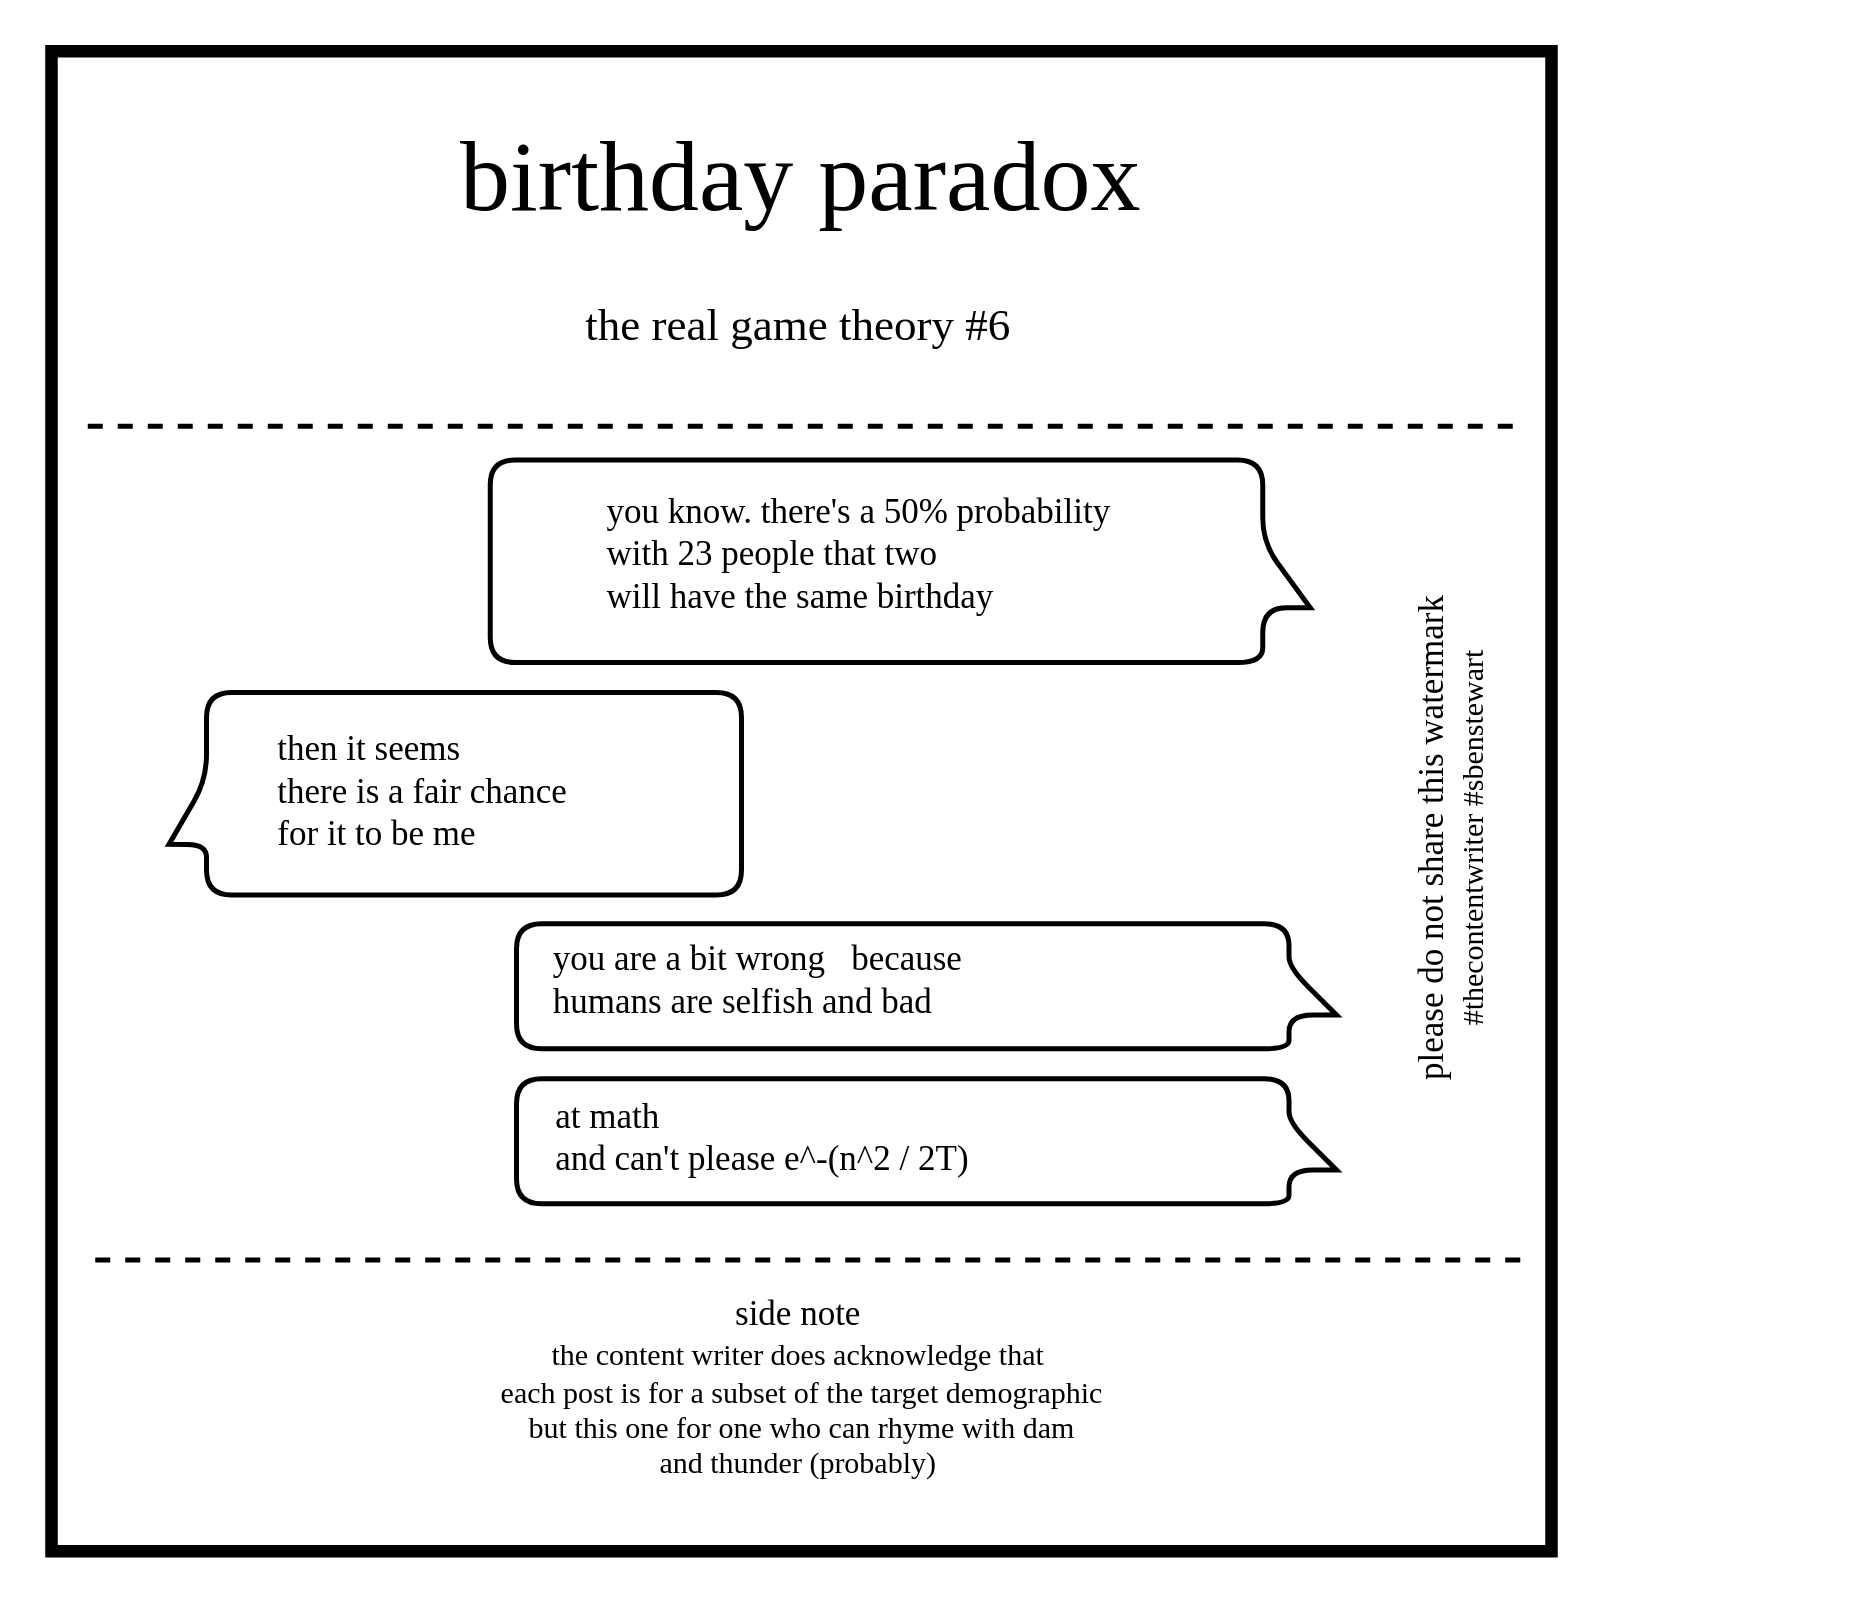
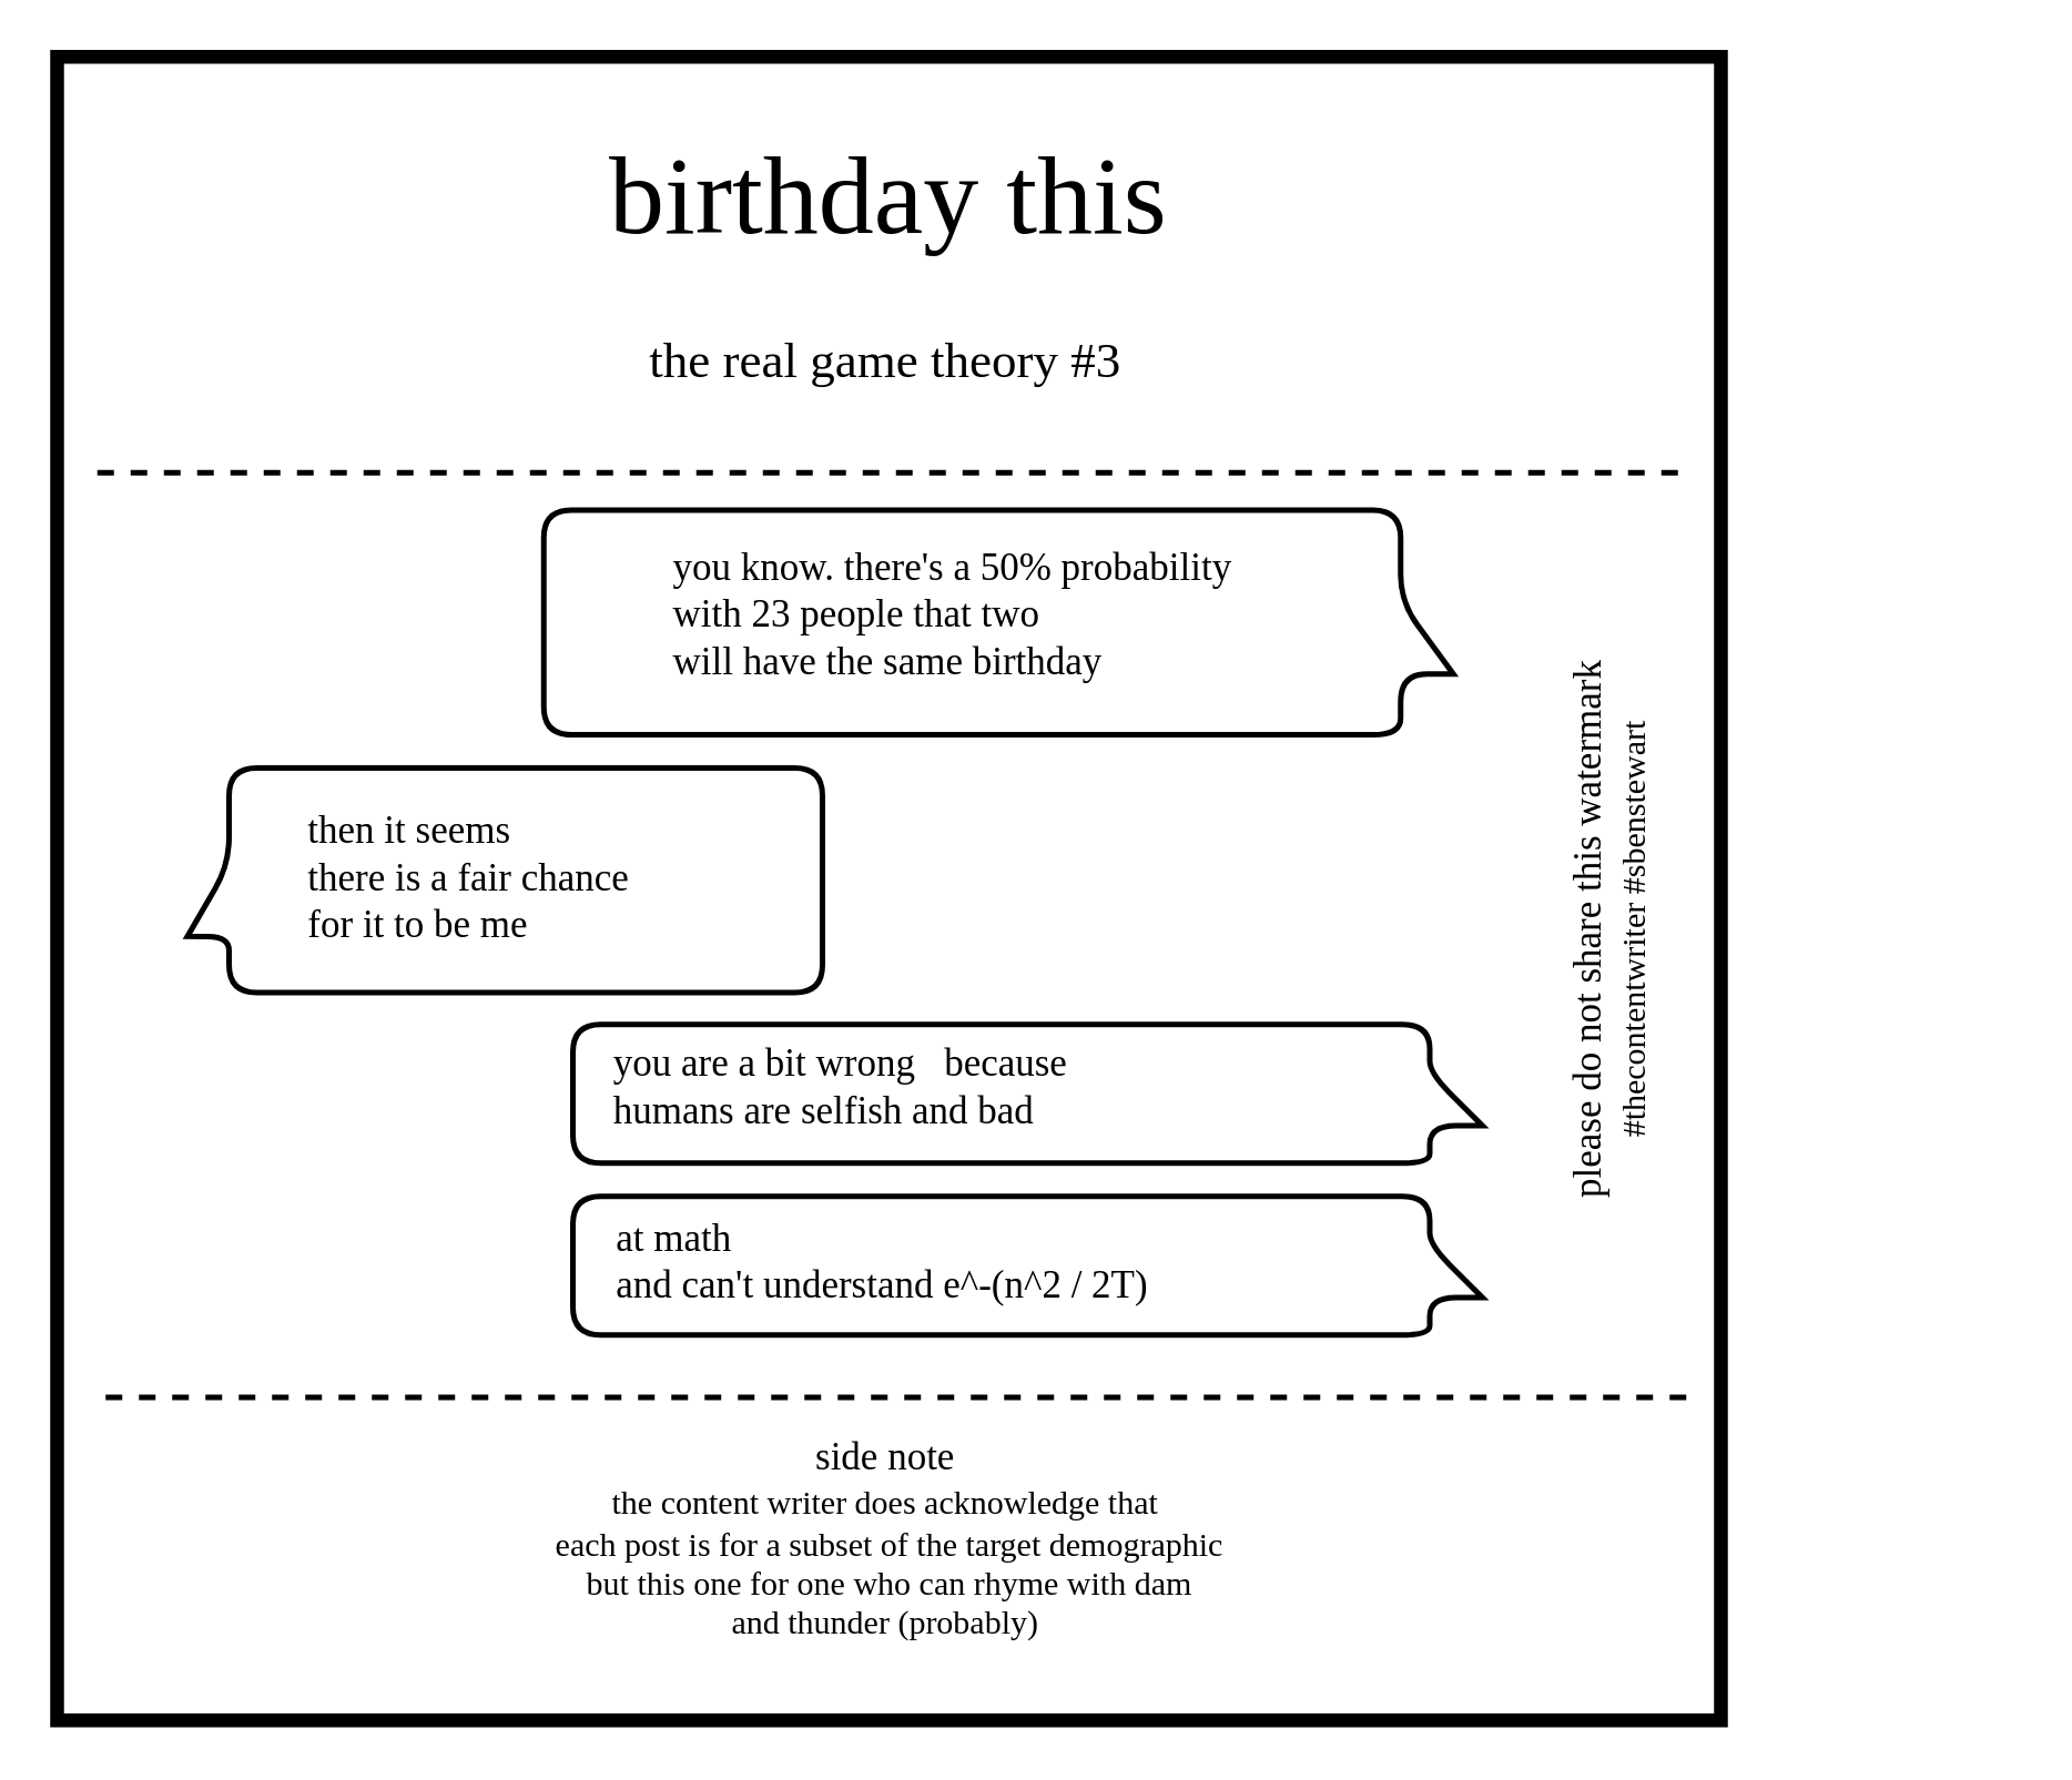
  <mxCell id="0" />
  <mxCell id="1" parent="0" />
  <mxCell id="2" value="" style="whiteSpace=wrap;html=1;aspect=fixed;strokeWidth=5;" parent="1" vertex="1"><mxGeometry x="20" y="20" width="600" height="600" as="geometry" /></mxCell>
  <mxCell id="3" value="&lt;div style=&quot;white-space: normal ; font-family: &amp;#34;xkcd&amp;#34; ; text-align: left ; font-size: 14px&quot;&gt;&lt;br&gt;&lt;/div&gt;" style="shape=callout;whiteSpace=wrap;html=1;perimeter=calloutPerimeter;size=19;position=0.27;position2=0.27;rotation=-90;base=26;fillColor=none;perimeterSpacing=2;rounded=1;strokeWidth=2;" vertex="1" parent="1"><mxGeometry x="319" y="60" width="81" height="328" as="geometry" /></mxCell>
- <mxCell id="4" value="&lt;font face=&quot;xkcd&quot;&gt;&lt;span style=&quot;font-size: 40px&quot;&gt;birthday paradox&lt;/span&gt;&lt;br&gt;&lt;/font&gt;" style="text;html=1;strokeColor=none;fillColor=none;align=center;verticalAlign=middle;whiteSpace=wrap;rounded=0;" parent="1" vertex="1"><mxGeometry x="110" y="60" width="420" height="20" as="geometry" /></mxCell>
- <mxCell id="5" value="&lt;font face=&quot;xkcd&quot;&gt;&lt;span style=&quot;font-size: 18px&quot;&gt;the real game theory #6&lt;/span&gt;&lt;br&gt;&lt;/font&gt;" style="text;html=1;strokeColor=none;fillColor=none;align=center;verticalAlign=middle;whiteSpace=wrap;rounded=0;" parent="1" vertex="1"><mxGeometry x="79" y="120" width="480" height="20" as="geometry" /></mxCell>
+ <mxCell id="4" value="&lt;font face=&quot;xkcd&quot;&gt;&lt;span style=&quot;font-size: 40px&quot;&gt;birthday this&lt;/span&gt;&lt;br&gt;&lt;/font&gt;" style="text;html=1;strokeColor=none;fillColor=none;align=center;verticalAlign=middle;whiteSpace=wrap;rounded=0;" parent="1" vertex="1"><mxGeometry x="110" y="60" width="420" height="20" as="geometry" /></mxCell>
+ <mxCell id="5" value="&lt;font face=&quot;xkcd&quot;&gt;&lt;span style=&quot;font-size: 18px&quot;&gt;the real game theory #3&lt;/span&gt;&lt;br&gt;&lt;/font&gt;" style="text;html=1;strokeColor=none;fillColor=none;align=center;verticalAlign=middle;whiteSpace=wrap;rounded=0;" parent="1" vertex="1"><mxGeometry x="79" y="120" width="480" height="20" as="geometry" /></mxCell>
  <mxCell id="6" value="" style="endArrow=none;dashed=1;html=1;strokeWidth=2;" parent="1" edge="1"><mxGeometry width="50" height="50" relative="1" as="geometry"><mxPoint x="604.5" y="170" as="sourcePoint" /><mxPoint x="29.5" y="170" as="targetPoint" /></mxGeometry></mxCell>
  <mxCell id="7" value="" style="endArrow=none;dashed=1;html=1;strokeWidth=2;" parent="1" edge="1"><mxGeometry width="50" height="50" relative="1" as="geometry"><mxPoint x="607.5" y="503.5" as="sourcePoint" /><mxPoint x="32.5" y="503.5" as="targetPoint" /></mxGeometry></mxCell>
  <mxCell id="8" value="&lt;font face=&quot;xkcd&quot;&gt;&lt;span style=&quot;font-size: 14px&quot;&gt;side note&lt;/span&gt;&lt;/font&gt;&lt;font face=&quot;xkcd&quot;&gt;&lt;br&gt;the content writer&amp;nbsp;does acknowledge that&lt;br&gt;&amp;nbsp;each post is for a subset of the target demographic&lt;br&gt;&amp;nbsp;but this one for one who can rhyme with dam&lt;br&gt;and thunder (probably)&lt;br&gt;&lt;/font&gt;" style="text;html=1;strokeColor=none;fillColor=none;align=center;verticalAlign=middle;whiteSpace=wrap;rounded=0;" parent="1" vertex="1"><mxGeometry x="125" y="520" width="388" height="70" as="geometry" /></mxCell>
  <mxCell id="9" style="edgeStyle=orthogonalEdgeStyle;rounded=0;orthogonalLoop=1;jettySize=auto;html=1;exitX=0.5;exitY=1;exitDx=0;exitDy=0;strokeWidth=2;" parent="1" edge="1"><mxGeometry relative="1" as="geometry"><mxPoint x="471" y="381" as="sourcePoint" /><mxPoint x="471" y="381" as="targetPoint" /></mxGeometry></mxCell>
  <mxCell id="10" value="&lt;font face=&quot;xkcd&quot;&gt;&lt;span style=&quot;font-size: 14px&quot;&gt;please do not share this watermark&lt;br&gt;&lt;/span&gt;#thecontentwriter #sbenstewart&lt;br&gt;&lt;/font&gt;" style="text;html=1;strokeColor=none;fillColor=none;align=center;verticalAlign=middle;whiteSpace=wrap;rounded=0;rotation=-90;" parent="1" vertex="1"><mxGeometry x="435" y="325" width="290" height="20" as="geometry" /></mxCell>
  <mxCell id="11" value="&lt;div style=&quot;white-space: normal ; font-family: &amp;#34;xkcd&amp;#34; ; text-align: left ; font-size: 14px&quot;&gt;&lt;br&gt;&lt;/div&gt;" style="shape=callout;whiteSpace=wrap;html=1;perimeter=calloutPerimeter;size=15;position=0.43;position2=0.75;rotation=90;base=26;fillColor=none;perimeterSpacing=2;rounded=1;strokeWidth=2;" vertex="1" parent="1"><mxGeometry x="141" y="202.5" width="81" height="229" as="geometry" /></mxCell>
  <mxCell id="12" value="&lt;div style=&quot;font-family: &amp;#34;xkcd&amp;#34; ; text-align: left ; font-size: 14px&quot;&gt;you know. there's a 50% probability&amp;nbsp;&lt;/div&gt;&lt;div style=&quot;font-family: &amp;#34;xkcd&amp;#34; ; text-align: left ; font-size: 14px&quot;&gt;with 23 people&amp;nbsp;&lt;span&gt;that two&amp;nbsp;&lt;/span&gt;&lt;/div&gt;&lt;div style=&quot;font-family: &amp;#34;xkcd&amp;#34; ; text-align: left ; font-size: 14px&quot;&gt;&lt;span&gt;will have the same birthday&lt;/span&gt;&lt;/div&gt;" style="text;html=1;strokeColor=none;fillColor=none;align=center;verticalAlign=middle;whiteSpace=wrap;rounded=0;" vertex="1" parent="1"><mxGeometry x="170" y="212" width="350" height="20" as="geometry" /></mxCell>
  <mxCell id="13" value="&lt;div style=&quot;font-family: &amp;#34;xkcd&amp;#34; ; text-align: left ; font-size: 14px&quot;&gt;then it seems&lt;/div&gt;&lt;div style=&quot;font-family: &amp;#34;xkcd&amp;#34; ; text-align: left ; font-size: 14px&quot;&gt;there is a fair chance&amp;nbsp;&lt;/div&gt;&lt;div style=&quot;font-family: &amp;#34;xkcd&amp;#34; ; text-align: left ; font-size: 14px&quot;&gt;for it to be me&lt;/div&gt;" style="text;html=1;strokeColor=none;fillColor=none;align=center;verticalAlign=middle;whiteSpace=wrap;rounded=0;" vertex="1" parent="1"><mxGeometry x="72.5" y="306.5" width="195" height="20" as="geometry" /></mxCell>
  <mxCell id="14" value="&lt;div style=&quot;white-space: normal ; font-family: &amp;#34;xkcd&amp;#34; ; text-align: left ; font-size: 14px&quot;&gt;&lt;br&gt;&lt;/div&gt;" style="shape=callout;whiteSpace=wrap;html=1;perimeter=calloutPerimeter;size=19;position=0.27;position2=0.27;rotation=-90;base=19;fillColor=none;perimeterSpacing=2;rounded=1;strokeWidth=2;" vertex="1" parent="1"><mxGeometry x="345" y="230" width="50" height="328" as="geometry" /></mxCell>
  <mxCell id="15" value="&lt;div style=&quot;font-family: &amp;#34;xkcd&amp;#34; ; text-align: left ; font-size: 14px&quot;&gt;you are a bit wrong&amp;nbsp; &amp;nbsp;&lt;span&gt;because humans&amp;nbsp;&lt;/span&gt;&lt;span&gt;are&amp;nbsp;&lt;/span&gt;&lt;span&gt;selfish and bad&lt;/span&gt;&lt;/div&gt;" style="text;html=1;strokeColor=none;fillColor=none;align=center;verticalAlign=middle;whiteSpace=wrap;rounded=0;" vertex="1" parent="1"><mxGeometry x="220" y="382" width="270" height="20" as="geometry" /></mxCell>
  <mxCell id="16" value="&lt;div style=&quot;white-space: normal ; font-family: &amp;#34;xkcd&amp;#34; ; text-align: left ; font-size: 14px&quot;&gt;&lt;br&gt;&lt;/div&gt;" style="shape=callout;whiteSpace=wrap;html=1;perimeter=calloutPerimeter;size=19;position=0.27;position2=0.27;rotation=-90;base=19;fillColor=none;perimeterSpacing=2;rounded=1;strokeWidth=2;" vertex="1" parent="1"><mxGeometry x="345" y="292" width="50" height="328" as="geometry" /></mxCell>
- <mxCell id="17" value="&lt;div style=&quot;font-family: &amp;#34;xkcd&amp;#34; ; font-size: 14px&quot;&gt;at math&lt;/div&gt;&lt;div style=&quot;font-family: &amp;#34;xkcd&amp;#34; ; font-size: 14px&quot;&gt;and can't please e^-(n^2 / 2T)&lt;/div&gt;" style="text;html=1;strokeColor=none;fillColor=none;align=left;verticalAlign=middle;whiteSpace=wrap;rounded=0;" vertex="1" parent="1"><mxGeometry x="220" y="445" width="270" height="20" as="geometry" /></mxCell>
+ <mxCell id="17" value="&lt;div style=&quot;font-family: &amp;#34;xkcd&amp;#34; ; font-size: 14px&quot;&gt;at math&lt;/div&gt;&lt;div style=&quot;font-family: &amp;#34;xkcd&amp;#34; ; font-size: 14px&quot;&gt;and can't understand e^-(n^2 / 2T)&lt;/div&gt;" style="text;html=1;strokeColor=none;fillColor=none;align=left;verticalAlign=middle;whiteSpace=wrap;rounded=0;" vertex="1" parent="1"><mxGeometry x="220" y="445" width="270" height="20" as="geometry" /></mxCell>
